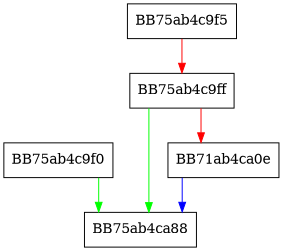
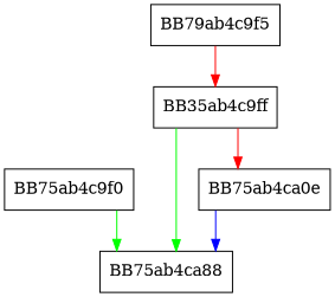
  digraph {
    splines=ortho
    node [shape=box]
    edge [color=green]
    n1 [label=BB75ab4ca88]
    BB75ab4c9f0
-   BB75ab4c9f5
-   BB75ab4c9ff
-   BB75ab4ca0e [label=BB71ab4ca0e]
+   BB75ab4c9f5 [label=BB79ab4c9f5]
+   BB75ab4c9ff [label=BB35ab4c9ff]
+   BB75ab4ca0e
    BB75ab4c9f0 -> n1
    BB75ab4c9f5 -> BB75ab4c9ff [color=red]
    BB75ab4c9ff -> n1
    BB75ab4c9ff -> BB75ab4ca0e [color=red]
    BB75ab4ca0e -> n1 [color=blue]
  }
